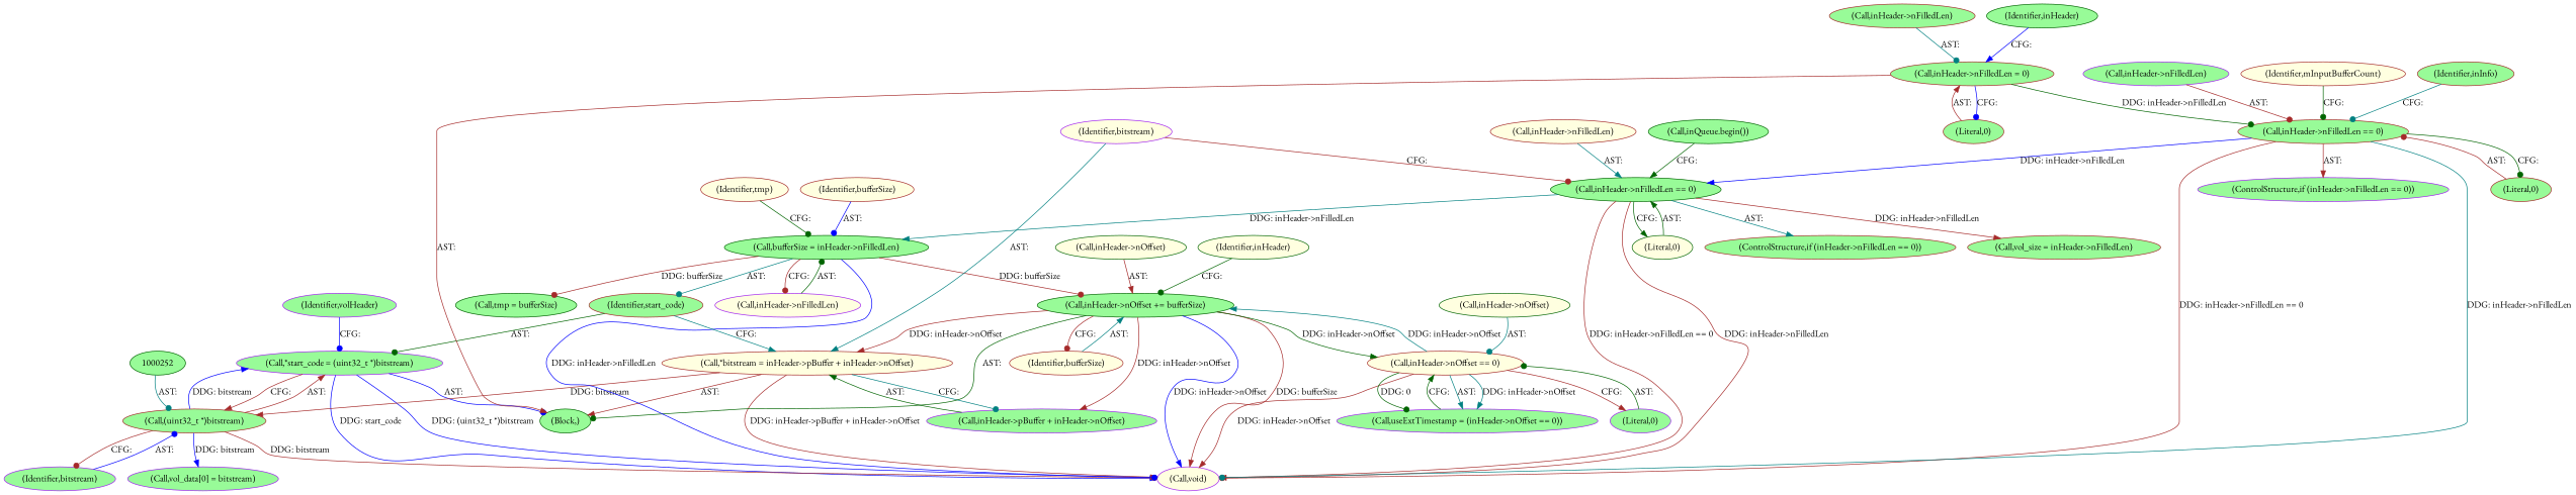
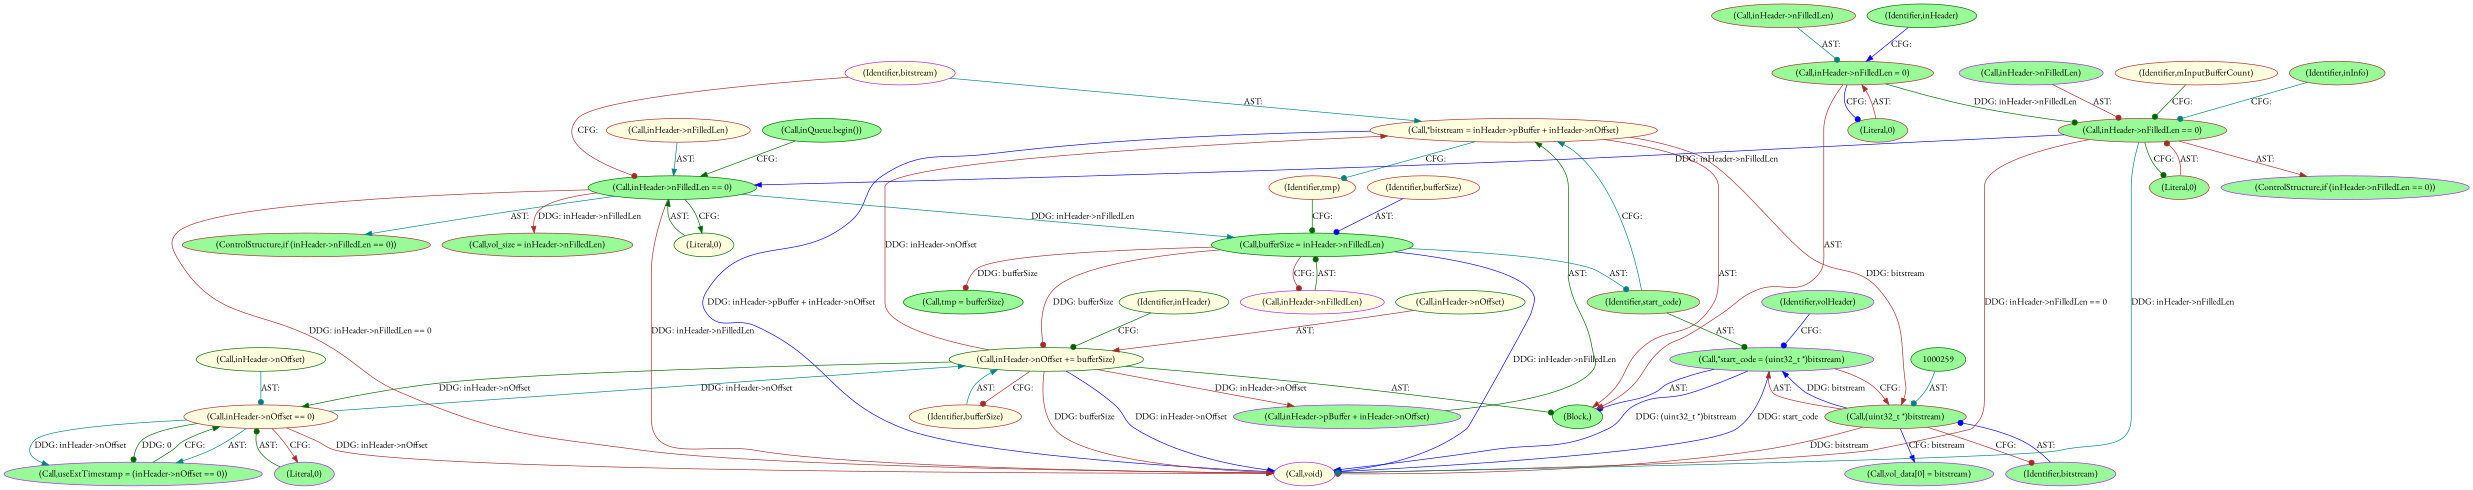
  digraph {
    fontname="EB Garamond"
    node [color=brown fillcolor=palegreen fontname="EB Garamond" style=filled]
    edge [arrowhead=normal color=brown fontname="EB Garamond"]
    n1 [color=purple label="(Call,*start_code = (uint32_t *)bitstream)"]
    n2 [label="(Call,(uint32_t *)bitstream)"]
    n3 [color=purple fillcolor=lightyellow label="(Call,void)"]
    n4 [color=darkgreen label="(Block,)"]
    n5 [color=purple label="(Identifier,bitstream)"]
    n6 [color=purple label="(Call,vol_data[0] = bitstream)"]
    n7 [fillcolor=lightyellow label="(Call,*bitstream = inHeader->pBuffer + inHeader->nOffset)"]
    n8 [color=purple label="(Call,inHeader->pBuffer + inHeader->nOffset)"]
-   n9 [color=darkgreen label="(Call,inHeader->nOffset += bufferSize)"]
+   n9 [color=darkgreen fillcolor=lightyellow label="(Call,inHeader->nOffset += bufferSize)"]
    n10 [fillcolor=lightyellow label="(Call,inHeader->nOffset == 0)"]
    n11 [fillcolor=lightyellow label="(Identifier,bufferSize)"]
    n12 [color=purple label="(Literal,0)"]
    n13 [color=purple label="(Call,useExtTimestamp = (inHeader->nOffset == 0))"]
    n14 [color=darkgreen label="(Call,bufferSize = inHeader->nFilledLen)"]
    n15 [color=darkgreen label="(Call,tmp = bufferSize)"]
    n16 [color=purple fillcolor=lightyellow label="(Call,inHeader->nFilledLen)"]
    n17 [label="(Identifier,start_code)"]
    n18 [color=darkgreen label="(Call,inHeader->nFilledLen == 0)"]
    n19 [color=darkgreen fillcolor=lightyellow label="(Literal,0)"]
    n20 [label="(ControlStructure,if (inHeader->nFilledLen == 0))"]
    n21 [label="(Call,vol_size = inHeader->nFilledLen)"]
    n22 [label="(Call,inHeader->nFilledLen == 0)"]
    n23 [color=purple label="(ControlStructure,if (inHeader->nFilledLen == 0))"]
    n24 [label="(Literal,0)"]
    n25 [label="(Call,inHeader->nFilledLen = 0)"]
    n26 [label="(Literal,0)"]
    n27 [color=purple label="(Call,inHeader->nFilledLen)"]
    n28 [color=darkgreen fillcolor=lightyellow label="(Identifier,inHeader)"]
    n29 [color=purple label="(Identifier,volHeader)"]
    n30 [color=darkgreen fillcolor=lightyellow label="(Call,inHeader->nOffset)"]
    n31 [color=darkgreen label="(Call,inQueue.begin())"]
    n32 [fillcolor=lightyellow label="(Identifier,bufferSize)"]
    n33 [fillcolor=lightyellow label="(Identifier,tmp)"]
    n34 [fillcolor=lightyellow label="(Identifier,mInputBufferCount)"]
    n35 [color=purple fillcolor=lightyellow label="(Identifier,bitstream)"]
    n36 [color=darkgreen fillcolor=lightyellow label="(Call,inHeader->nOffset)"]
    n37 [fillcolor=lightyellow label="(Call,inHeader->nFilledLen)"]
    n38 [label="(Call,inHeader->nFilledLen)"]
    n39 [color=darkgreen label="(Identifier,inHeader)"]
    n40 [label="(Identifier,inInfo)"]
-   1000252 [color=darkgreen]
+   1000252 [color=darkgreen label=1000259]
    n1 -> n2 [label="CFG: "]
    n1 -> n3 [color=blue label="DDG: (uint32_t *)bitstream"]
    n1 -> n3 [color=blue label="DDG: start_code"]
    n1 -> n4 [arrowhead=dot color=blue label="AST: "]
    n2 -> n1 [label="AST: "]
    n2 -> n1 [color=blue label="DDG: bitstream"]
    n2 -> n3 [arrowhead=dot label="DDG: bitstream"]
    n2 -> n5 [arrowhead=dot label="CFG: "]
-   n2 -> n6 [color=blue label="DDG: bitstream"]
+   n2 -> n6 [color=blue label="CFG: bitstream"]
    n5 -> n2 [arrowhead=dot color=blue label="AST: "]
    n7 -> n2 [label="DDG: bitstream"]
-   n7 -> n3 [label="DDG: inHeader->pBuffer + inHeader->nOffset"]
+   n7 -> n3 [color=blue label="DDG: inHeader->pBuffer + inHeader->nOffset"]
    n7 -> n4 [label="AST: "]
-   n7 -> n8 [arrowhead=dot color=teal label="CFG: "]
+   n7 -> n33 [arrowhead=dot color=teal label="CFG: "]
    n8 -> n7 [color=darkgreen label="AST: "]
    n9 -> n3 [label="DDG: bufferSize"]
    n9 -> n3 [color=blue label="DDG: inHeader->nOffset"]
    n9 -> n4 [arrowhead=dot color=darkgreen label="AST: "]
    n9 -> n7 [label="DDG: inHeader->nOffset"]
    n9 -> n8 [label="DDG: inHeader->nOffset"]
    n9 -> n10 [color=darkgreen label="DDG: inHeader->nOffset"]
    n9 -> n11 [arrowhead=dot label="CFG: "]
    n10 -> n3 [label="DDG: inHeader->nOffset"]
    n10 -> n9 [color=teal label="DDG: inHeader->nOffset"]
    n10 -> n12 [label="CFG: "]
    n10 -> n13 [color=teal label="AST: "]
    n10 -> n13 [color=teal label="DDG: inHeader->nOffset"]
    n10 -> n13 [arrowhead=dot color=darkgreen label="DDG: 0"]
    n11 -> n9 [color=teal label="AST: "]
    n12 -> n10 [arrowhead=dot color=darkgreen label="AST: "]
    n13 -> n10 [color=darkgreen label="CFG: "]
    n14 -> n3 [arrowhead=dot color=blue label="DDG: inHeader->nFilledLen"]
    n14 -> n9 [arrowhead=dot label="DDG: bufferSize"]
    n14 -> n15 [arrowhead=dot label="DDG: bufferSize"]
    n14 -> n16 [arrowhead=dot label="CFG: "]
    n14 -> n17 [arrowhead=dot color=teal label="AST: "]
    n16 -> n14 [arrowhead=dot color=darkgreen label="AST: "]
    n17 -> n1 [arrowhead=dot color=darkgreen label="AST: "]
    n17 -> n7 [color=teal label="CFG: "]
    n18 -> n3 [label="DDG: inHeader->nFilledLen == 0"]
    n18 -> n3 [label="DDG: inHeader->nFilledLen"]
    n18 -> n14 [color=teal label="DDG: inHeader->nFilledLen"]
    n18 -> n19 [color=darkgreen label="CFG: "]
    n18 -> n20 [color=teal label="AST: "]
    n18 -> n21 [label="DDG: inHeader->nFilledLen"]
    n19 -> n18 [color=darkgreen label="AST: "]
    n22 -> n3 [arrowhead=dot label="DDG: inHeader->nFilledLen == 0"]
    n22 -> n3 [arrowhead=dot color=teal label="DDG: inHeader->nFilledLen"]
    n22 -> n18 [color=blue label="DDG: inHeader->nFilledLen"]
    n22 -> n23 [label="AST: "]
    n22 -> n24 [arrowhead=dot color=darkgreen label="CFG: "]
    n24 -> n22 [arrowhead=dot label="AST: "]
    n25 -> n4 [label="AST: "]
    n25 -> n22 [arrowhead=dot color=darkgreen label="DDG: inHeader->nFilledLen"]
    n25 -> n26 [arrowhead=dot color=blue label="CFG: "]
    n26 -> n25 [label="AST: "]
    n27 -> n22 [arrowhead=dot label="AST: "]
    n28 -> n9 [arrowhead=dot color=darkgreen label="CFG: "]
    n29 -> n1 [arrowhead=dot color=blue label="CFG: "]
    n30 -> n10 [arrowhead=dot color=teal label="AST: "]
    n31 -> n18 [color=darkgreen label="CFG: "]
    n32 -> n14 [arrowhead=dot color=blue label="AST: "]
    n33 -> n14 [arrowhead=dot color=darkgreen label="CFG: "]
    n34 -> n22 [arrowhead=dot color=darkgreen label="CFG: "]
    n35 -> n7 [color=teal label="AST: "]
    n35 -> n18 [arrowhead=dot label="CFG: "]
    n36 -> n9 [label="AST: "]
    n37 -> n18 [color=teal label="AST: "]
    n38 -> n25 [arrowhead=dot color=teal label="AST: "]
    n39 -> n25 [color=blue label="CFG: "]
    n40 -> n22 [arrowhead=dot color=teal label="CFG: "]
    1000252 -> n2 [arrowhead=dot color=teal label="AST: "]
  }
